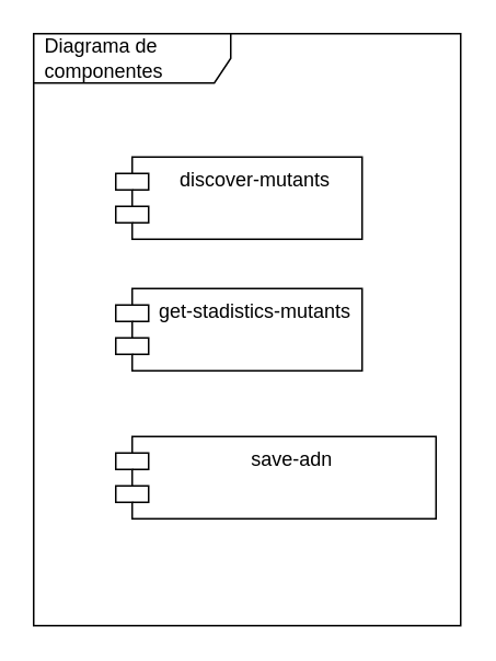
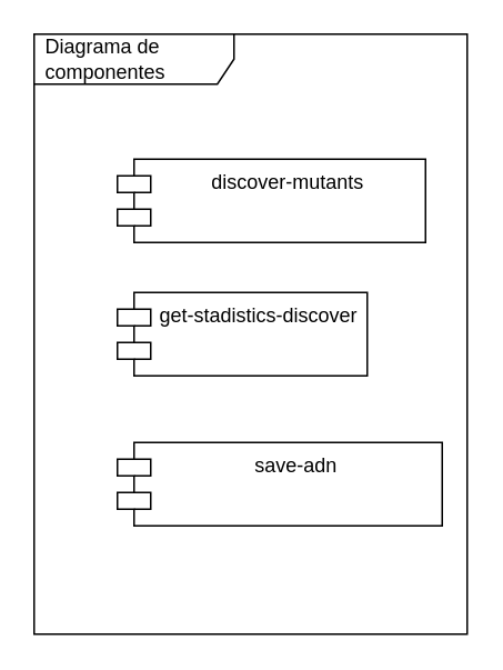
  <mxCell id="0" />
  <mxCell id="1" parent="0" />
  <mxCell id="2" value="Diagrama de componentes" style="shape=umlFrame;whiteSpace=wrap;html=1;width=120;height=30;boundedLbl=1;verticalAlign=middle;align=left;spacingLeft=5;" vertex="1" parent="1"><mxGeometry x="20" y="20" width="260" height="360" as="geometry" /></mxCell>
- <mxCell id="3" value="discover-mutants" style="shape=module;align=left;spacingLeft=20;align=center;verticalAlign=top;" vertex="1" parent="1"><mxGeometry x="70" y="95" width="150" height="50" as="geometry" /></mxCell>
- <mxCell id="4" value="get-stadistics-mutants" style="shape=module;align=left;spacingLeft=20;align=center;verticalAlign=top;" vertex="1" parent="1"><mxGeometry x="70" y="175" width="150" height="50" as="geometry" /></mxCell>
+ <mxCell id="3" value="discover-mutants" style="shape=module;align=left;spacingLeft=20;align=center;verticalAlign=top;" vertex="1" parent="1"><mxGeometry x="70" y="95" width="185" height="50" as="geometry" /></mxCell>
+ <mxCell id="4" value="get-stadistics-discover" style="shape=module;align=left;spacingLeft=20;align=center;verticalAlign=top;" vertex="1" parent="1"><mxGeometry x="70" y="175" width="150" height="50" as="geometry" /></mxCell>
  <mxCell id="5" value="save-adn" style="shape=module;align=left;spacingLeft=20;align=center;verticalAlign=top;" vertex="1" parent="1"><mxGeometry x="70" y="265" width="195" height="50" as="geometry" /></mxCell>
